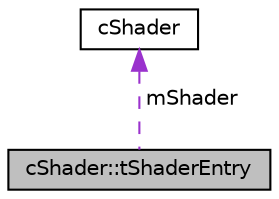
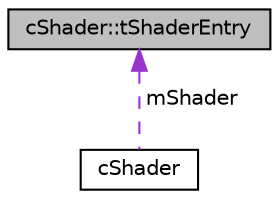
  digraph {
    fontname="DejaVu Sans"
    node [color=black fontname="DejaVu Sans" fontsize=10 shape=record style=filled]
    n1 [fillcolor=grey75 fontcolor=black height=0.2 label="cShader::tShaderEntry" width=0.4]
    n2 [fillcolor=white height=0.2 label=cShader width=0.4]
-   n2 -> n1 [color=darkorchid3 dir=back fontname="DejaVu Sans" fontsize=10 label=" mShader" labelfontname=Helvetica labelfontsize=10 style=dashed]
+   n1 -> n2 [color=darkorchid3 dir=back fontname="DejaVu Sans" fontsize=10 label=" mShader" labelfontname=Helvetica labelfontsize=10 style=dashed]
  }
